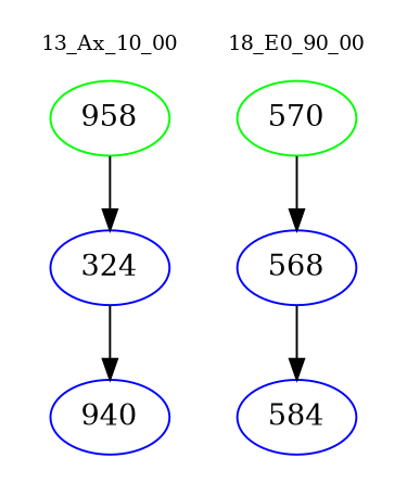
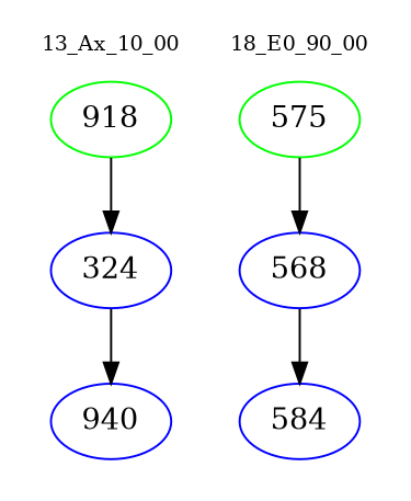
  digraph {
    node [color=blue]
    edge [color=black]
-   n1 [color=green label=958]
+   n1 [color=green label=918]
    n2 [label=324]
    n3 [label=940]
-   n4 [color=green label=570]
+   n4 [color=green label=575]
    n5 [label=568]
    n6 [label=584]
    subgraph cluster_1 {
      color=white
      fontsize=10
      label="13_Ax_10_00"
      n1
      n2
      n3
    }
    subgraph cluster_2 {
      color=white
      fontsize=10
      label="18_E0_90_00"
      n4
      n5
      n6
    }
    n1 -> n2
    n2 -> n3
    n4 -> n5
    n5 -> n6
  }
